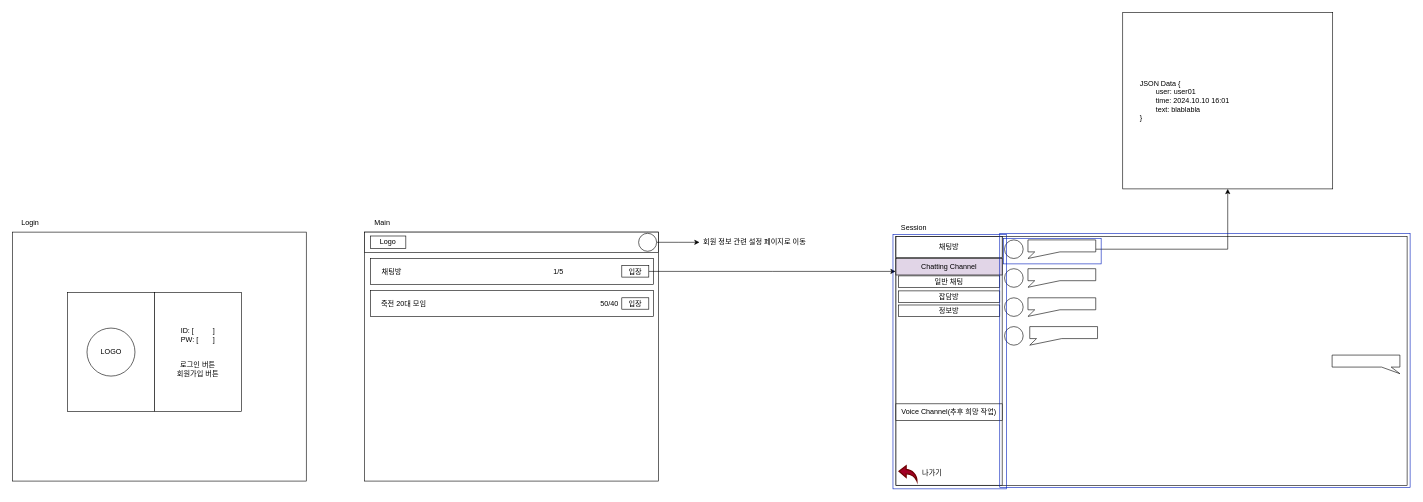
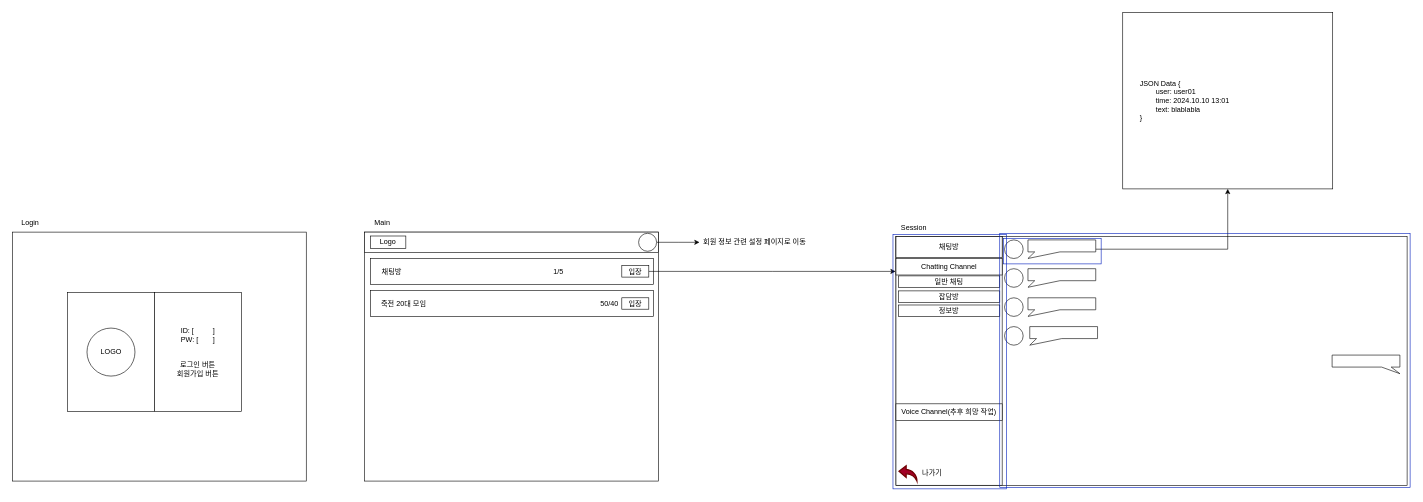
  <mxCell id="0" />
  <mxCell id="1" parent="0" />
  <mxCell id="2" value="" style="rounded=0;whiteSpace=wrap;html=1;" vertex="1" parent="1"><mxGeometry x="20" y="386" width="490" height="415" as="geometry" /></mxCell>
  <mxCell id="3" value="Login" style="text;html=1;align=center;verticalAlign=middle;whiteSpace=wrap;rounded=0;" vertex="1" parent="1"><mxGeometry x="20" y="356" width="60" height="30" as="geometry" /></mxCell>
  <mxCell id="4" value="" style="rounded=0;whiteSpace=wrap;html=1;" vertex="1" parent="1"><mxGeometry x="607" y="386" width="490" height="415" as="geometry" /></mxCell>
  <mxCell id="5" value="Main" style="text;html=1;align=center;verticalAlign=middle;whiteSpace=wrap;rounded=0;" vertex="1" parent="1"><mxGeometry x="607" y="356" width="60" height="30" as="geometry" /></mxCell>
  <mxCell id="6" value="" style="rounded=0;whiteSpace=wrap;html=1;" vertex="1" parent="1"><mxGeometry x="112" y="487" width="145" height="198" as="geometry" /></mxCell>
  <mxCell id="7" value="" style="rounded=0;whiteSpace=wrap;html=1;" vertex="1" parent="1"><mxGeometry x="257" y="487" width="145" height="198" as="geometry" /></mxCell>
  <mxCell id="8" value="LOGO" style="ellipse;whiteSpace=wrap;html=1;aspect=fixed;" vertex="1" parent="1"><mxGeometry x="144.5" y="546" width="80" height="80" as="geometry" /></mxCell>
  <mxCell id="9" value="ID: [&lt;span style=&quot;white-space: pre;&quot;&gt;&#09;&lt;/span&gt;&lt;span style=&quot;white-space: pre;&quot;&gt;&#09;&lt;/span&gt;]&lt;div&gt;PW: [&lt;span style=&quot;white-space: pre;&quot;&gt;&#09;&lt;/span&gt;]&lt;/div&gt;&lt;div&gt;&lt;br&gt;&lt;/div&gt;&lt;div&gt;&lt;br&gt;&lt;/div&gt;&lt;div&gt;로그인 버튼&lt;/div&gt;&lt;div&gt;회원가입 버튼&lt;/div&gt;" style="text;html=1;align=center;verticalAlign=middle;whiteSpace=wrap;rounded=0;" vertex="1" parent="1"><mxGeometry x="280" y="526.5" width="99" height="119" as="geometry" /></mxCell>
  <mxCell id="10" value="" style="rounded=0;whiteSpace=wrap;html=1;" vertex="1" parent="1"><mxGeometry x="607" y="386" width="490" height="34" as="geometry" /></mxCell>
  <mxCell id="11" value="Logo" style="rounded=0;whiteSpace=wrap;html=1;" vertex="1" parent="1"><mxGeometry x="617" y="392.5" width="59" height="21" as="geometry" /></mxCell>
  <mxCell id="12" style="edgeStyle=orthogonalEdgeStyle;rounded=0;orthogonalLoop=1;jettySize=auto;html=1;" edge="1" parent="1" source="13"><mxGeometry relative="1" as="geometry"><mxPoint x="1165.5" y="403" as="targetPoint" /></mxGeometry></mxCell>
  <mxCell id="13" value="" style="ellipse;whiteSpace=wrap;html=1;aspect=fixed;" vertex="1" parent="1"><mxGeometry x="1064" y="388" width="30" height="30" as="geometry" /></mxCell>
  <mxCell id="14" value="회원 정보 관련 설정 페이지로 이동" style="text;html=1;align=center;verticalAlign=middle;resizable=0;points=[];autosize=1;strokeColor=none;fillColor=none;" vertex="1" parent="1"><mxGeometry x="1167" y="390" width="180" height="26" as="geometry" /></mxCell>
  <mxCell id="15" value="" style="rounded=0;whiteSpace=wrap;html=1;" vertex="1" parent="1"><mxGeometry x="617" y="430" width="472" height="43" as="geometry" /></mxCell>
  <mxCell id="16" value="" style="rounded=0;whiteSpace=wrap;html=1;" vertex="1" parent="1"><mxGeometry x="617" y="483.5" width="472" height="43" as="geometry" /></mxCell>
  <mxCell id="17" value="채팅방" style="text;html=1;align=center;verticalAlign=middle;resizable=0;points=[];autosize=1;strokeColor=none;fillColor=none;" vertex="1" parent="1"><mxGeometry x="627" y="438.5" width="49" height="26" as="geometry" /></mxCell>
  <mxCell id="18" value="죽전 20대 모임" style="text;html=1;align=center;verticalAlign=middle;resizable=0;points=[];autosize=1;strokeColor=none;fillColor=none;" vertex="1" parent="1"><mxGeometry x="627" y="492" width="90" height="26" as="geometry" /></mxCell>
  <mxCell id="19" value="1/5" style="text;html=1;align=center;verticalAlign=middle;resizable=0;points=[];autosize=1;strokeColor=none;fillColor=none;" vertex="1" parent="1"><mxGeometry x="912" y="438.5" width="35" height="26" as="geometry" /></mxCell>
  <mxCell id="20" value="50/40" style="text;html=1;align=center;verticalAlign=middle;resizable=0;points=[];autosize=1;strokeColor=none;fillColor=none;" vertex="1" parent="1"><mxGeometry x="990.5" y="492" width="48" height="26" as="geometry" /></mxCell>
  <mxCell id="21" style="edgeStyle=orthogonalEdgeStyle;rounded=0;orthogonalLoop=1;jettySize=auto;html=1;" edge="1" parent="1" source="22"><mxGeometry relative="1" as="geometry"><mxPoint x="1492.375" y="451.5" as="targetPoint" /></mxGeometry></mxCell>
  <mxCell id="22" value="입장" style="whiteSpace=wrap;html=1;" vertex="1" parent="1"><mxGeometry x="1036" y="442" width="45" height="19" as="geometry" /></mxCell>
  <mxCell id="23" value="입장" style="whiteSpace=wrap;html=1;" vertex="1" parent="1"><mxGeometry x="1036" y="495.5" width="45" height="19" as="geometry" /></mxCell>
  <mxCell id="24" value="" style="rounded=0;whiteSpace=wrap;html=1;" vertex="1" parent="1"><mxGeometry x="1493" y="393.5" width="852" height="415" as="geometry" /></mxCell>
  <mxCell id="25" value="Session" style="text;html=1;align=center;verticalAlign=middle;whiteSpace=wrap;rounded=0;" vertex="1" parent="1"><mxGeometry x="1493" y="363.5" width="60" height="30" as="geometry" /></mxCell>
  <mxCell id="26" value="" style="rounded=0;whiteSpace=wrap;html=1;" vertex="1" parent="1"><mxGeometry x="1493" y="393.5" width="177" height="414.5" as="geometry" /></mxCell>
  <mxCell id="27" value="채팅방" style="rounded=0;whiteSpace=wrap;html=1;" vertex="1" parent="1"><mxGeometry x="1493" y="393.5" width="177" height="34.5" as="geometry" /></mxCell>
  <mxCell id="28" value="" style="html=1;verticalLabelPosition=bottom;align=center;labelBackgroundColor=#ffffff;verticalAlign=top;strokeWidth=2;strokeColor=#6F0000;shadow=0;dashed=0;shape=mxgraph.ios7.icons.back;fillColor=#a20025;fontColor=#ffffff;" vertex="1" parent="1"><mxGeometry x="1498" y="775.5" width="30" height="25.5" as="geometry" /></mxCell>
  <mxCell id="29" value="나가기" style="text;html=1;align=center;verticalAlign=middle;resizable=0;points=[];autosize=1;strokeColor=none;fillColor=none;" vertex="1" parent="1"><mxGeometry x="1528" y="775.25" width="49" height="26" as="geometry" /></mxCell>
- <mxCell id="30" value="Chatting Channel" style="rounded=0;whiteSpace=wrap;html=1;fillColor=#e1d5e7;" vertex="1" parent="1"><mxGeometry x="1493" y="430" width="177" height="27.5" as="geometry" /></mxCell>
+ <mxCell id="30" value="Chatting Channel" style="rounded=0;whiteSpace=wrap;html=1;" vertex="1" parent="1"><mxGeometry x="1493" y="430" width="177" height="27.5" as="geometry" /></mxCell>
  <mxCell id="31" value="Voice Channel(추후 희망 작업)" style="rounded=0;whiteSpace=wrap;html=1;" vertex="1" parent="1"><mxGeometry x="1493" y="672.25" width="177" height="27.5" as="geometry" /></mxCell>
  <mxCell id="32" value="일반 채팅" style="rounded=0;whiteSpace=wrap;html=1;" vertex="1" parent="1"><mxGeometry x="1497" y="459" width="169" height="19" as="geometry" /></mxCell>
  <mxCell id="33" value="잡담방" style="rounded=0;whiteSpace=wrap;html=1;" vertex="1" parent="1"><mxGeometry x="1497" y="484" width="169" height="19" as="geometry" /></mxCell>
  <mxCell id="34" value="정보방" style="rounded=0;whiteSpace=wrap;html=1;" vertex="1" parent="1"><mxGeometry x="1497" y="507.5" width="169" height="19" as="geometry" /></mxCell>
  <mxCell id="35" value="" style="ellipse;whiteSpace=wrap;html=1;aspect=fixed;" vertex="1" parent="1"><mxGeometry x="1674" y="399" width="31" height="31" as="geometry" /></mxCell>
  <mxCell id="36" value="" style="ellipse;whiteSpace=wrap;html=1;aspect=fixed;" vertex="1" parent="1"><mxGeometry x="1674" y="447" width="31" height="31" as="geometry" /></mxCell>
  <mxCell id="37" value="" style="ellipse;whiteSpace=wrap;html=1;aspect=fixed;" vertex="1" parent="1"><mxGeometry x="1674" y="495.5" width="31" height="31" as="geometry" /></mxCell>
  <mxCell id="38" value="" style="ellipse;whiteSpace=wrap;html=1;aspect=fixed;" vertex="1" parent="1"><mxGeometry x="1674" y="543.5" width="31" height="31" as="geometry" /></mxCell>
  <mxCell id="39" style="edgeStyle=orthogonalEdgeStyle;rounded=0;orthogonalLoop=1;jettySize=auto;html=1;" edge="1" parent="1" source="40" target="45"><mxGeometry relative="1" as="geometry" /></mxCell>
  <mxCell id="40" value="" style="shape=callout;whiteSpace=wrap;html=1;perimeter=calloutPerimeter;position2=0;size=11;position=0.1;base=42;" vertex="1" parent="1"><mxGeometry x="1713" y="399" width="113" height="31" as="geometry" /></mxCell>
  <mxCell id="41" value="" style="shape=callout;whiteSpace=wrap;html=1;perimeter=calloutPerimeter;position2=0;size=11;position=0.1;base=42;" vertex="1" parent="1"><mxGeometry x="1713" y="447" width="113" height="31" as="geometry" /></mxCell>
  <mxCell id="42" value="" style="shape=callout;whiteSpace=wrap;html=1;perimeter=calloutPerimeter;position2=0;size=11;position=0.1;base=42;" vertex="1" parent="1"><mxGeometry x="1713" y="495.5" width="113" height="31" as="geometry" /></mxCell>
  <mxCell id="43" value="" style="shape=callout;whiteSpace=wrap;html=1;perimeter=calloutPerimeter;position2=0;size=11;position=0.1;base=42;" vertex="1" parent="1"><mxGeometry x="1716" y="543.5" width="113" height="31" as="geometry" /></mxCell>
  <mxCell id="44" value="" style="shape=callout;whiteSpace=wrap;html=1;perimeter=calloutPerimeter;position2=1;size=11;position=0.73;base=16;rotation=0;" vertex="1" parent="1"><mxGeometry x="2220" y="591" width="113" height="31" as="geometry" /></mxCell>
- <mxCell id="45" value="&lt;span style=&quot;white-space: pre;&quot;&gt;&#09;&lt;/span&gt;JSON Data {&lt;div style=&quot;&quot;&gt;&lt;span style=&quot;white-space: pre;&quot;&gt;&#09;&lt;span style=&quot;white-space: pre;&quot;&gt;&#09;&lt;/span&gt;&lt;/span&gt;user: user01&lt;br&gt;&lt;/div&gt;&lt;div style=&quot;&quot;&gt;&lt;span style=&quot;white-space: pre;&quot;&gt;&#09;&lt;/span&gt;&lt;span style=&quot;white-space: pre;&quot;&gt;&#09;&lt;/span&gt;time: 2024.10.10 16:01&lt;br&gt;&lt;/div&gt;&lt;div style=&quot;&quot;&gt;&lt;span style=&quot;white-space: pre;&quot;&gt;&#09;&lt;/span&gt;&lt;span style=&quot;white-space: pre;&quot;&gt;&#09;&lt;/span&gt;text: blablabla&lt;br&gt;&lt;/div&gt;&lt;div&gt;&lt;span style=&quot;white-space: pre;&quot;&gt;&#09;&lt;/span&gt;}&lt;/div&gt;" style="rounded=0;whiteSpace=wrap;html=1;align=left;" vertex="1" parent="1"><mxGeometry x="1871" y="20" width="350" height="294" as="geometry" /></mxCell>
+ <mxCell id="45" value="&lt;span style=&quot;white-space: pre;&quot;&gt;&#09;&lt;/span&gt;JSON Data {&lt;div style=&quot;&quot;&gt;&lt;span style=&quot;white-space: pre;&quot;&gt;&#09;&lt;span style=&quot;white-space: pre;&quot;&gt;&#09;&lt;/span&gt;&lt;/span&gt;user: user01&lt;br&gt;&lt;/div&gt;&lt;div style=&quot;&quot;&gt;&lt;span style=&quot;white-space: pre;&quot;&gt;&#09;&lt;/span&gt;&lt;span style=&quot;white-space: pre;&quot;&gt;&#09;&lt;/span&gt;time: 2024.10.10 13:01&lt;br&gt;&lt;/div&gt;&lt;div style=&quot;&quot;&gt;&lt;span style=&quot;white-space: pre;&quot;&gt;&#09;&lt;/span&gt;&lt;span style=&quot;white-space: pre;&quot;&gt;&#09;&lt;/span&gt;text: blablabla&lt;br&gt;&lt;/div&gt;&lt;div&gt;&lt;span style=&quot;white-space: pre;&quot;&gt;&#09;&lt;/span&gt;}&lt;/div&gt;" style="rounded=0;whiteSpace=wrap;html=1;align=left;" vertex="1" parent="1"><mxGeometry x="1871" y="20" width="350" height="294" as="geometry" /></mxCell>
  <mxCell id="46" value="" style="rounded=0;whiteSpace=wrap;html=1;fillColor=none;fontColor=#ffffff;strokeColor=#001DBC;" vertex="1" parent="1"><mxGeometry x="1672" y="396.5" width="163" height="42.5" as="geometry" /></mxCell>
  <mxCell id="47" value="" style="rounded=0;whiteSpace=wrap;html=1;fillColor=none;fontColor=#ffffff;strokeColor=#001DBC;" vertex="1" parent="1"><mxGeometry x="1666" y="388" width="684" height="424" as="geometry" /></mxCell>
  <mxCell id="48" value="" style="rounded=0;whiteSpace=wrap;html=1;fillColor=none;fontColor=#ffffff;strokeColor=#001DBC;" vertex="1" parent="1"><mxGeometry x="1488" y="390" width="189" height="424" as="geometry" /></mxCell>
